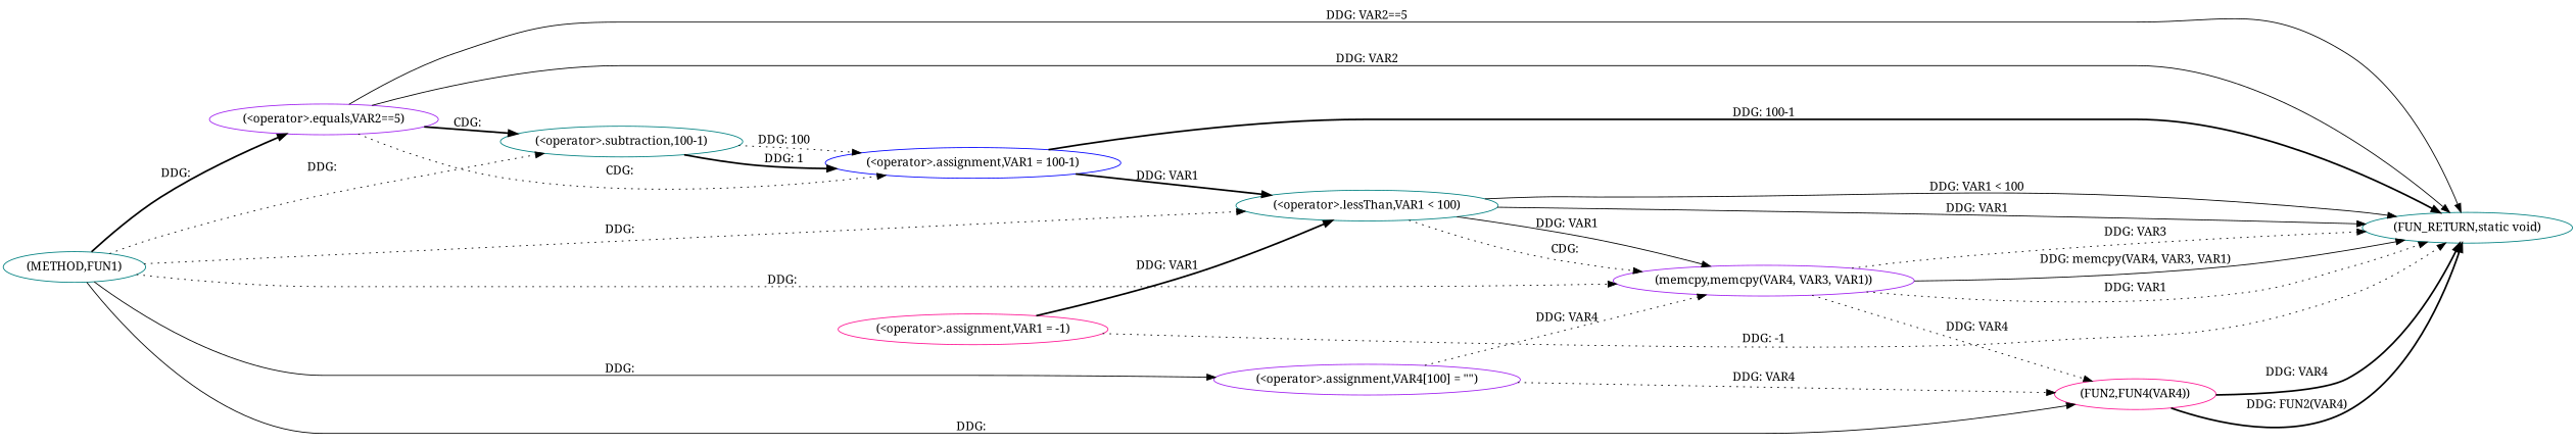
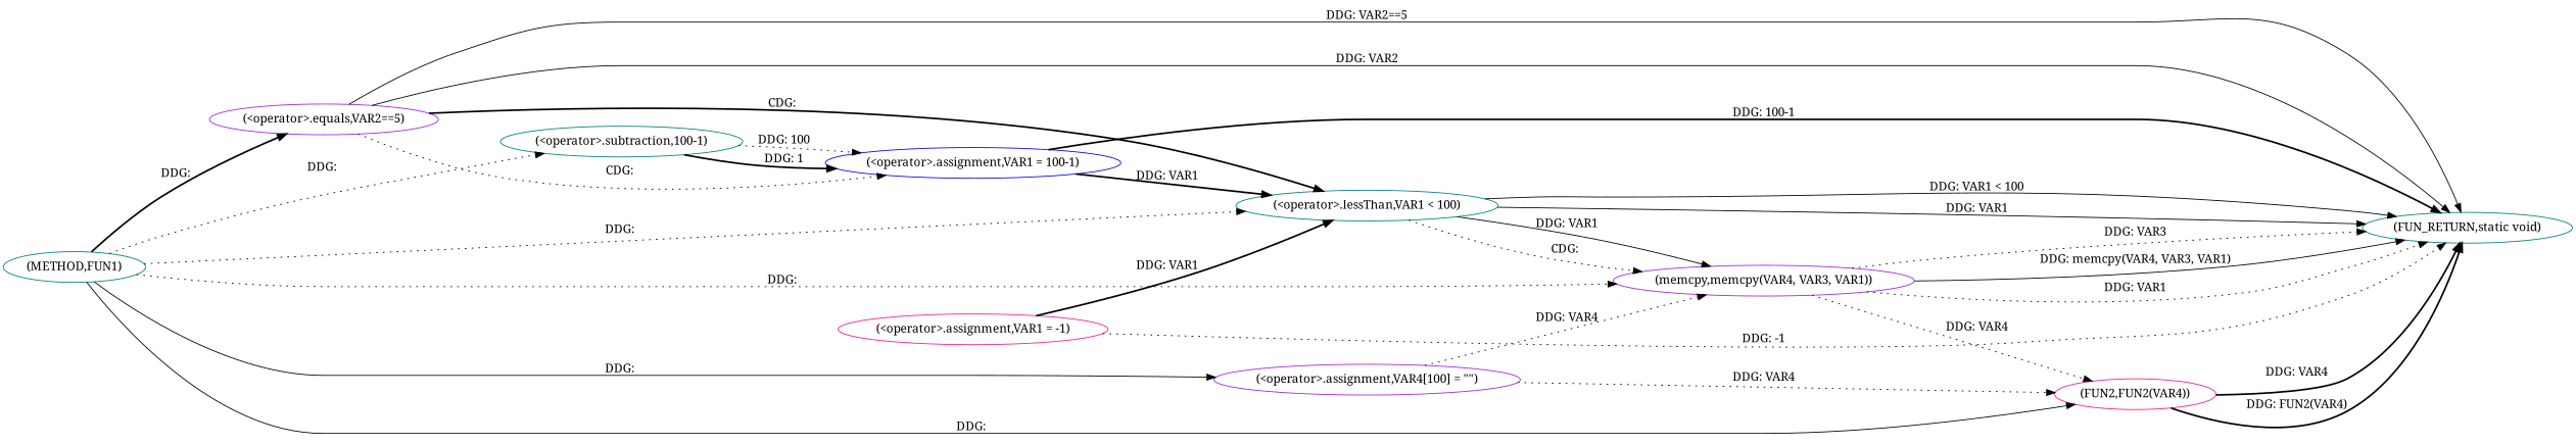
  digraph {
    fontname="Noto Serif"
    rankdir=LR
    node [color=teal fontname="Noto Serif"]
    edge [fontname="Noto Serif" style=dotted]
    n1 [label="(METHOD,FUN1)"]
    n2 [color=purple label="(<operator>.equals,VAR2==5)"]
    n3 [label="(<operator>.subtraction,100-1)"]
    n4 [color=purple label="(<operator>.assignment,VAR4[100] = \"\")"]
    n5 [label="(<operator>.lessThan,VAR1 < 100)"]
    n6 [color=purple label="(memcpy,memcpy(VAR4, VAR3, VAR1))"]
-   n7 [color=deeppink label="(FUN2,FUN4(VAR4))"]
+   n7 [color=deeppink label="(FUN2,FUN2(VAR4))"]
    n8 [color=deeppink label="(<operator>.assignment,VAR1 = -1)"]
    n9 [label="(FUN_RETURN,static void)"]
    n10 [color=blue label="(<operator>.assignment,VAR1 = 100-1)"]
    n1 -> n2 [label="DDG: " style=bold]
    n1 -> n3 [label="DDG: "]
    n1 -> n4 [label="DDG: " style=solid]
    n1 -> n5 [label="DDG: "]
    n1 -> n6 [label="DDG: "]
    n1 -> n7 [label="DDG: " style=solid]
-   n2 -> n3 [label="CDG: " style=bold]
+   n2 -> n5 [label="CDG: " style=bold]
    n2 -> n9 [label="DDG: VAR2==5" style=solid]
    n2 -> n9 [label="DDG: VAR2" style=solid]
    n2 -> n10 [label="CDG: "]
    n3 -> n10 [label="DDG: 100"]
    n3 -> n10 [label="DDG: 1" style=bold]
    n4 -> n6 [label="DDG: VAR4"]
    n4 -> n7 [label="DDG: VAR4"]
    n5 -> n6 [label="DDG: VAR1" style=solid]
    n5 -> n6 [label="CDG: "]
    n5 -> n9 [label="DDG: VAR1" style=solid]
    n5 -> n9 [label="DDG: VAR1 < 100" style=solid]
    n6 -> n7 [label="DDG: VAR4"]
    n6 -> n9 [label="DDG: VAR3"]
    n6 -> n9 [label="DDG: memcpy(VAR4, VAR3, VAR1)" style=solid]
    n6 -> n9 [label="DDG: VAR1"]
    n7 -> n9 [label="DDG: FUN2(VAR4)" style=bold]
    n7 -> n9 [label="DDG: VAR4" style=bold]
    n8 -> n5 [label="DDG: VAR1" style=bold]
    n8 -> n9 [label="DDG: -1"]
    n10 -> n5 [label="DDG: VAR1" style=bold]
    n10 -> n9 [label="DDG: 100-1" style=bold]
  }
